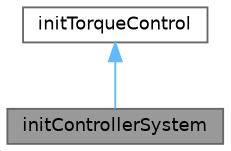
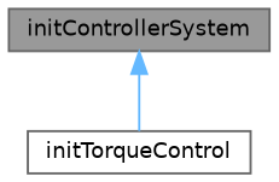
  digraph {
    rankdir=TB
    node [fontname=Helvetica fontsize=10 shape=box style=filled]
    n1 [color=gray40 fillcolor=grey60 fontcolor=black height=0.2 label=initControllerSystem width=0.4]
    n2 [color=grey40 fillcolor=white height=0.2 label=initTorqueControl width=0.4]
-   n2 -> n1 [color=steelblue1 dir=back fontname=Helvetica fontsize=10 labelfontname=Helvetica labelfontsize=10 style=solid]
+   n1 -> n2 [color=steelblue1 dir=back fontname=Helvetica fontsize=10 labelfontname=Helvetica labelfontsize=10 style=solid]
  }
